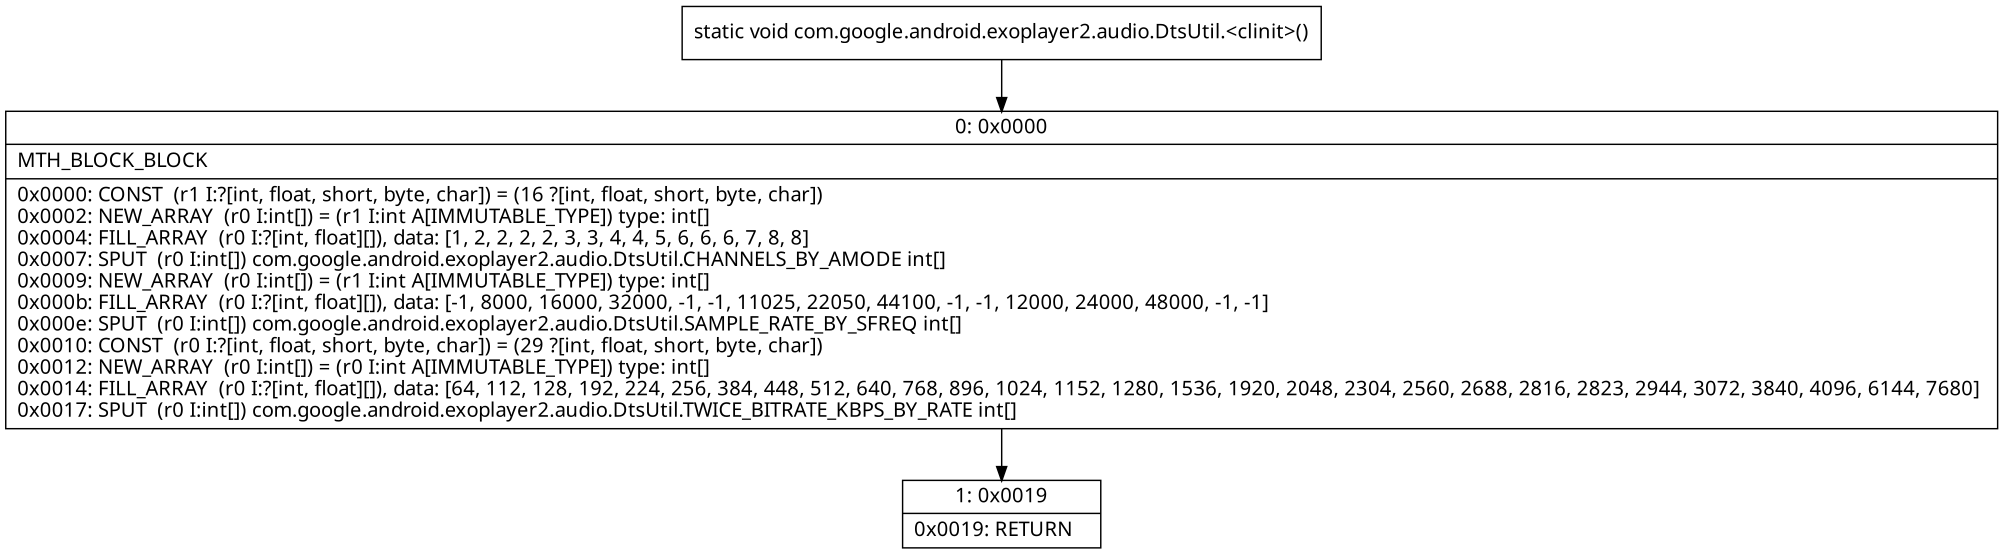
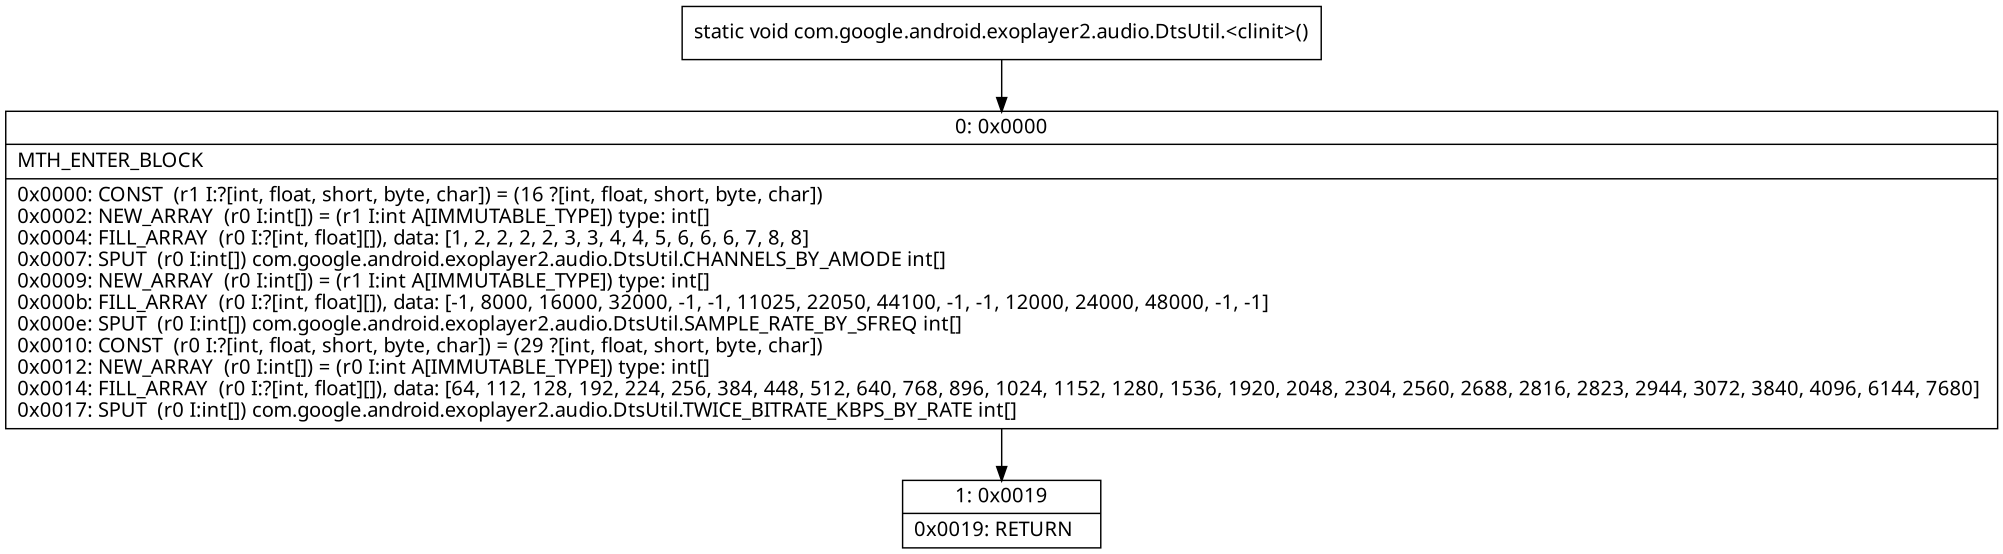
  digraph {
    fontname="Noto Sans"
    node [shape=record fontname="Noto Sans"]
    edge [fontname="Noto Sans"]
-   n1 [label="{0\:\ 0x0000|MTH_BLOCK_BLOCK\l|0x0000: CONST  (r1 I:?[int, float, short, byte, char]) = (16 ?[int, float, short, byte, char]) \l0x0002: NEW_ARRAY  (r0 I:int[]) = (r1 I:int A[IMMUTABLE_TYPE]) type: int[] \l0x0004: FILL_ARRAY  (r0 I:?[int, float][]), data: [1, 2, 2, 2, 2, 3, 3, 4, 4, 5, 6, 6, 6, 7, 8, 8] \l0x0007: SPUT  (r0 I:int[]) com.google.android.exoplayer2.audio.DtsUtil.CHANNELS_BY_AMODE int[] \l0x0009: NEW_ARRAY  (r0 I:int[]) = (r1 I:int A[IMMUTABLE_TYPE]) type: int[] \l0x000b: FILL_ARRAY  (r0 I:?[int, float][]), data: [\-1, 8000, 16000, 32000, \-1, \-1, 11025, 22050, 44100, \-1, \-1, 12000, 24000, 48000, \-1, \-1] \l0x000e: SPUT  (r0 I:int[]) com.google.android.exoplayer2.audio.DtsUtil.SAMPLE_RATE_BY_SFREQ int[] \l0x0010: CONST  (r0 I:?[int, float, short, byte, char]) = (29 ?[int, float, short, byte, char]) \l0x0012: NEW_ARRAY  (r0 I:int[]) = (r0 I:int A[IMMUTABLE_TYPE]) type: int[] \l0x0014: FILL_ARRAY  (r0 I:?[int, float][]), data: [64, 112, 128, 192, 224, 256, 384, 448, 512, 640, 768, 896, 1024, 1152, 1280, 1536, 1920, 2048, 2304, 2560, 2688, 2816, 2823, 2944, 3072, 3840, 4096, 6144, 7680] \l0x0017: SPUT  (r0 I:int[]) com.google.android.exoplayer2.audio.DtsUtil.TWICE_BITRATE_KBPS_BY_RATE int[] \l}"]
+   n1 [label="{0\:\ 0x0000|MTH_ENTER_BLOCK\l|0x0000: CONST  (r1 I:?[int, float, short, byte, char]) = (16 ?[int, float, short, byte, char]) \l0x0002: NEW_ARRAY  (r0 I:int[]) = (r1 I:int A[IMMUTABLE_TYPE]) type: int[] \l0x0004: FILL_ARRAY  (r0 I:?[int, float][]), data: [1, 2, 2, 2, 2, 3, 3, 4, 4, 5, 6, 6, 6, 7, 8, 8] \l0x0007: SPUT  (r0 I:int[]) com.google.android.exoplayer2.audio.DtsUtil.CHANNELS_BY_AMODE int[] \l0x0009: NEW_ARRAY  (r0 I:int[]) = (r1 I:int A[IMMUTABLE_TYPE]) type: int[] \l0x000b: FILL_ARRAY  (r0 I:?[int, float][]), data: [\-1, 8000, 16000, 32000, \-1, \-1, 11025, 22050, 44100, \-1, \-1, 12000, 24000, 48000, \-1, \-1] \l0x000e: SPUT  (r0 I:int[]) com.google.android.exoplayer2.audio.DtsUtil.SAMPLE_RATE_BY_SFREQ int[] \l0x0010: CONST  (r0 I:?[int, float, short, byte, char]) = (29 ?[int, float, short, byte, char]) \l0x0012: NEW_ARRAY  (r0 I:int[]) = (r0 I:int A[IMMUTABLE_TYPE]) type: int[] \l0x0014: FILL_ARRAY  (r0 I:?[int, float][]), data: [64, 112, 128, 192, 224, 256, 384, 448, 512, 640, 768, 896, 1024, 1152, 1280, 1536, 1920, 2048, 2304, 2560, 2688, 2816, 2823, 2944, 3072, 3840, 4096, 6144, 7680] \l0x0017: SPUT  (r0 I:int[]) com.google.android.exoplayer2.audio.DtsUtil.TWICE_BITRATE_KBPS_BY_RATE int[] \l}"]
    n2 [label="{1\:\ 0x0019|0x0019: RETURN   \l}"]
    n3 [label="{static void com.google.android.exoplayer2.audio.DtsUtil.\<clinit\>() }"]
    n1 -> n2
    n3 -> n1
  }
